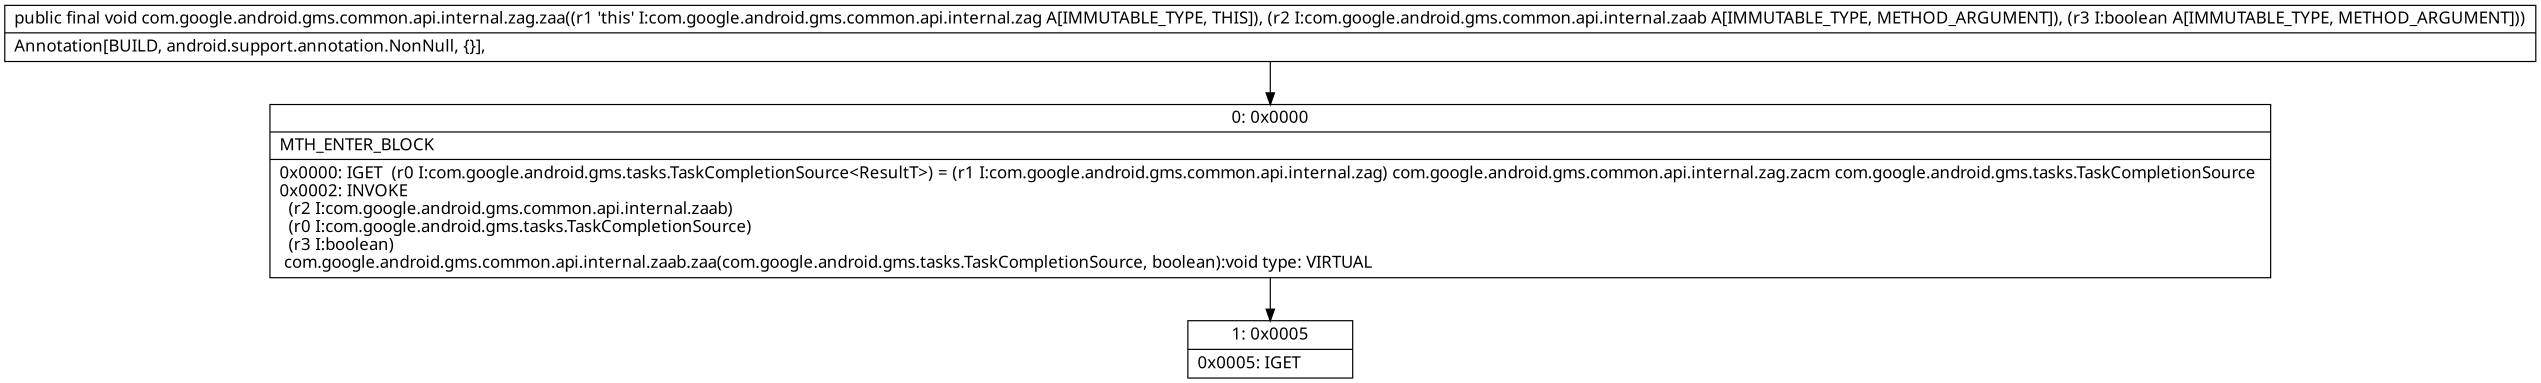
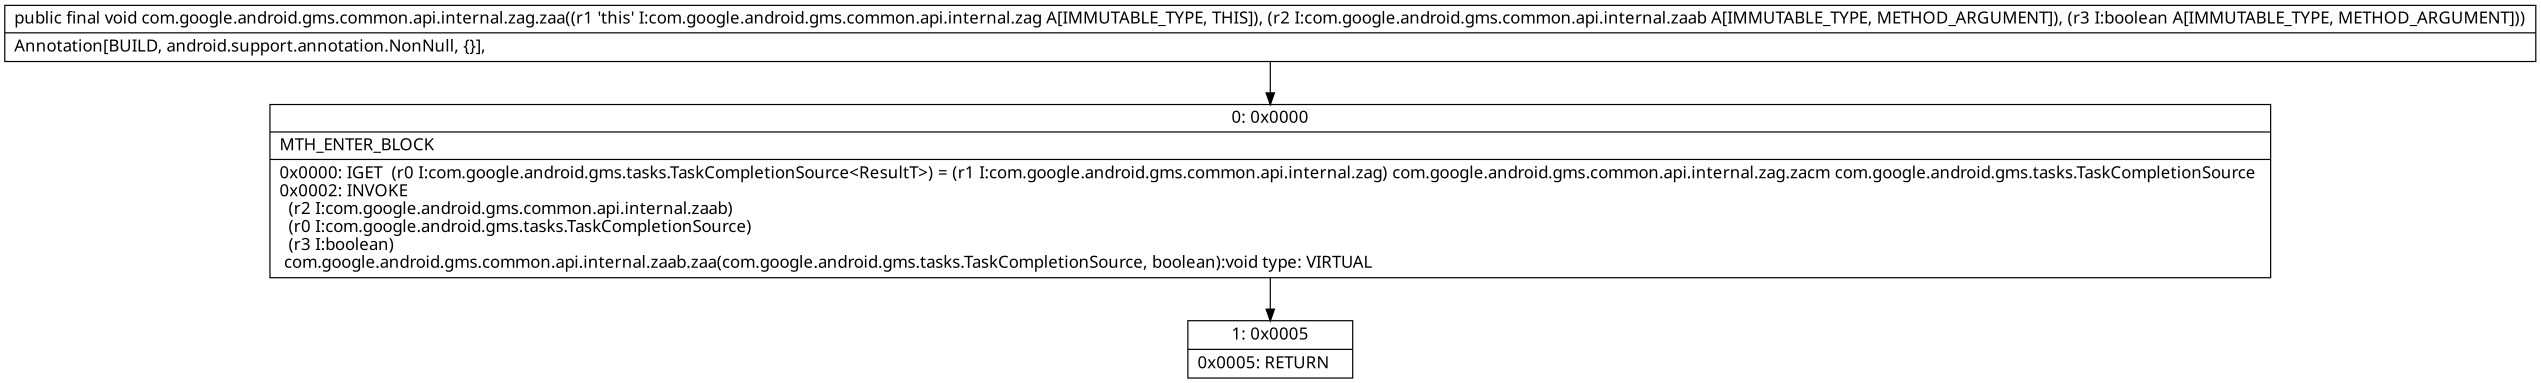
  digraph {
    fontname="Noto Sans"
    node [shape=record fontname="Noto Sans"]
    edge [fontname="Noto Sans"]
    n1 [label="{0\:\ 0x0000|MTH_ENTER_BLOCK\l|0x0000: IGET  (r0 I:com.google.android.gms.tasks.TaskCompletionSource\<ResultT\>) = (r1 I:com.google.android.gms.common.api.internal.zag) com.google.android.gms.common.api.internal.zag.zacm com.google.android.gms.tasks.TaskCompletionSource \l0x0002: INVOKE  \l  (r2 I:com.google.android.gms.common.api.internal.zaab)\l  (r0 I:com.google.android.gms.tasks.TaskCompletionSource)\l  (r3 I:boolean)\l com.google.android.gms.common.api.internal.zaab.zaa(com.google.android.gms.tasks.TaskCompletionSource, boolean):void type: VIRTUAL \l}"]
-   n2 [label="{1\:\ 0x0005|0x0005: IGET   \l}"]
+   n2 [label="{1\:\ 0x0005|0x0005: RETURN   \l}"]
    n3 [label="{public final void com.google.android.gms.common.api.internal.zag.zaa((r1 'this' I:com.google.android.gms.common.api.internal.zag A[IMMUTABLE_TYPE, THIS]), (r2 I:com.google.android.gms.common.api.internal.zaab A[IMMUTABLE_TYPE, METHOD_ARGUMENT]), (r3 I:boolean A[IMMUTABLE_TYPE, METHOD_ARGUMENT]))  | Annotation[BUILD, android.support.annotation.NonNull, \{\}], \l}"]
    n1 -> n2
    n3 -> n1
  }
